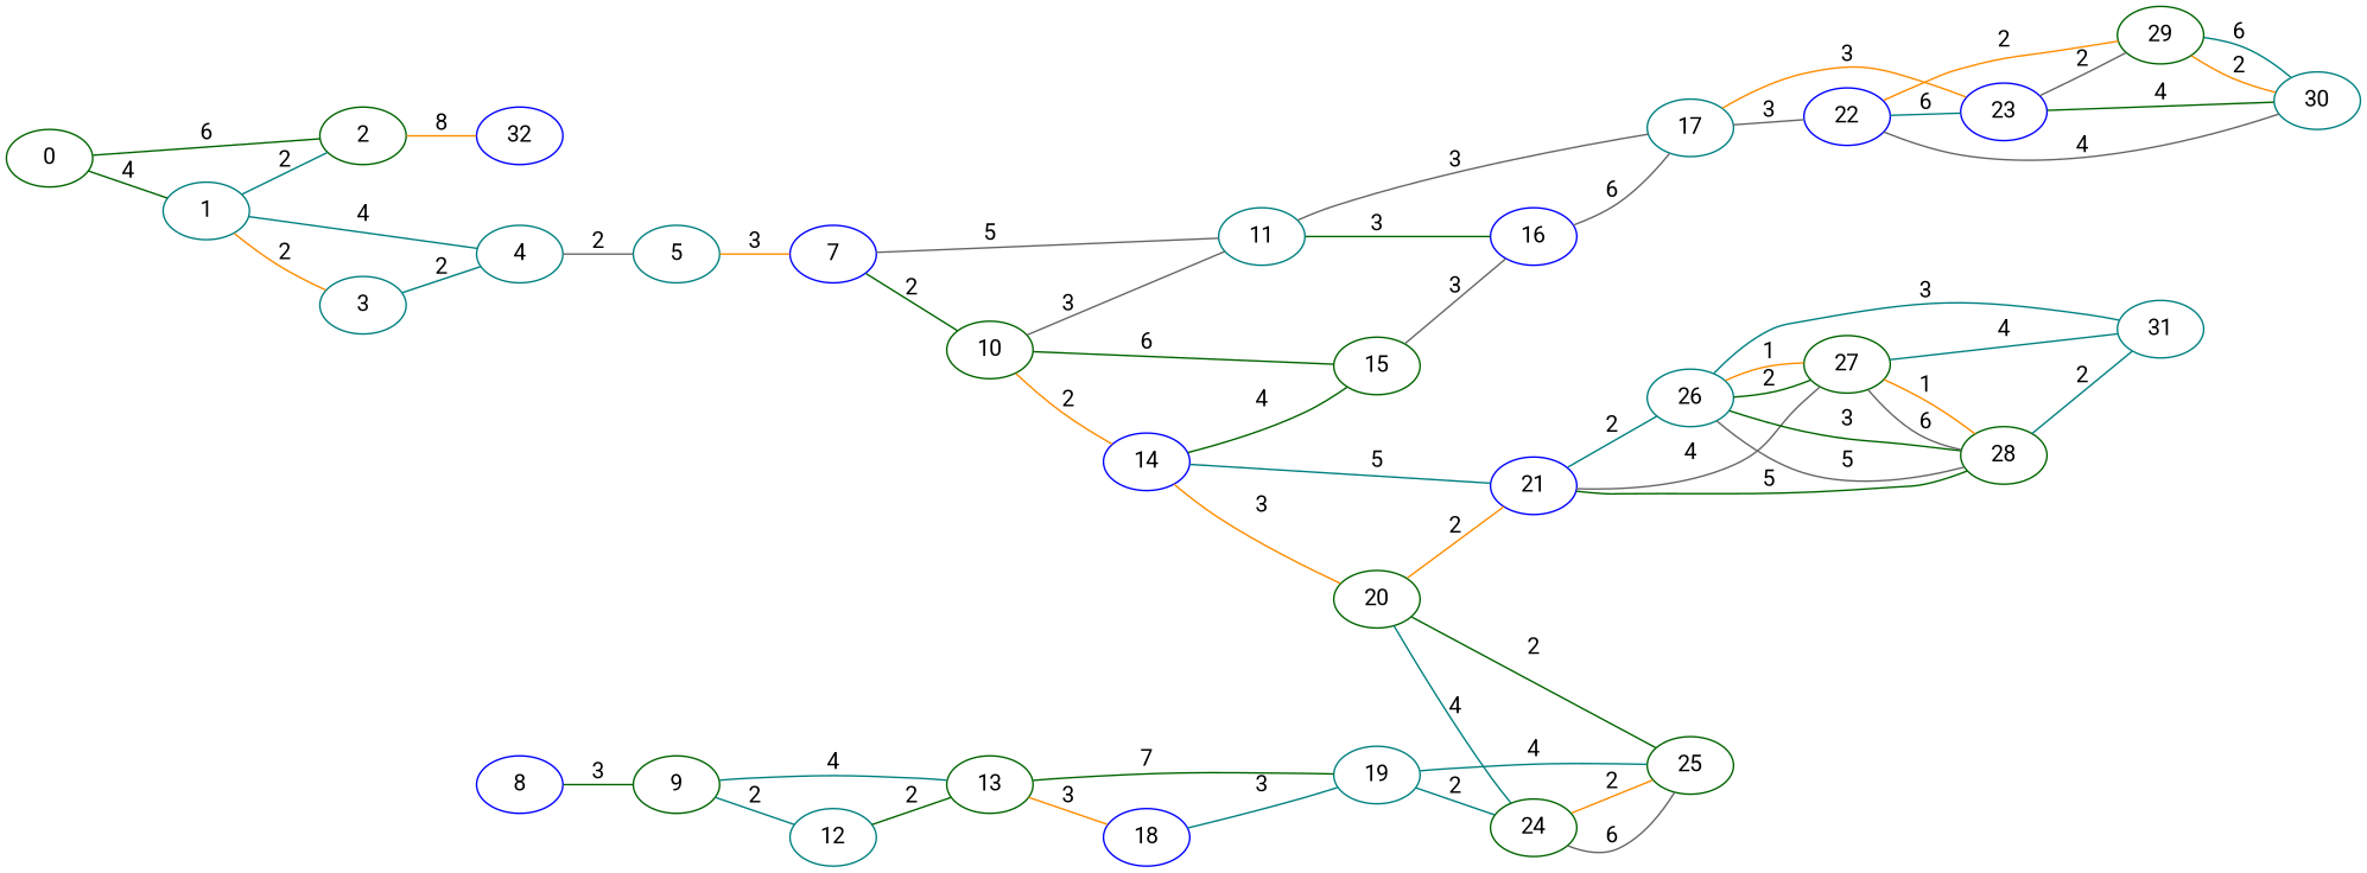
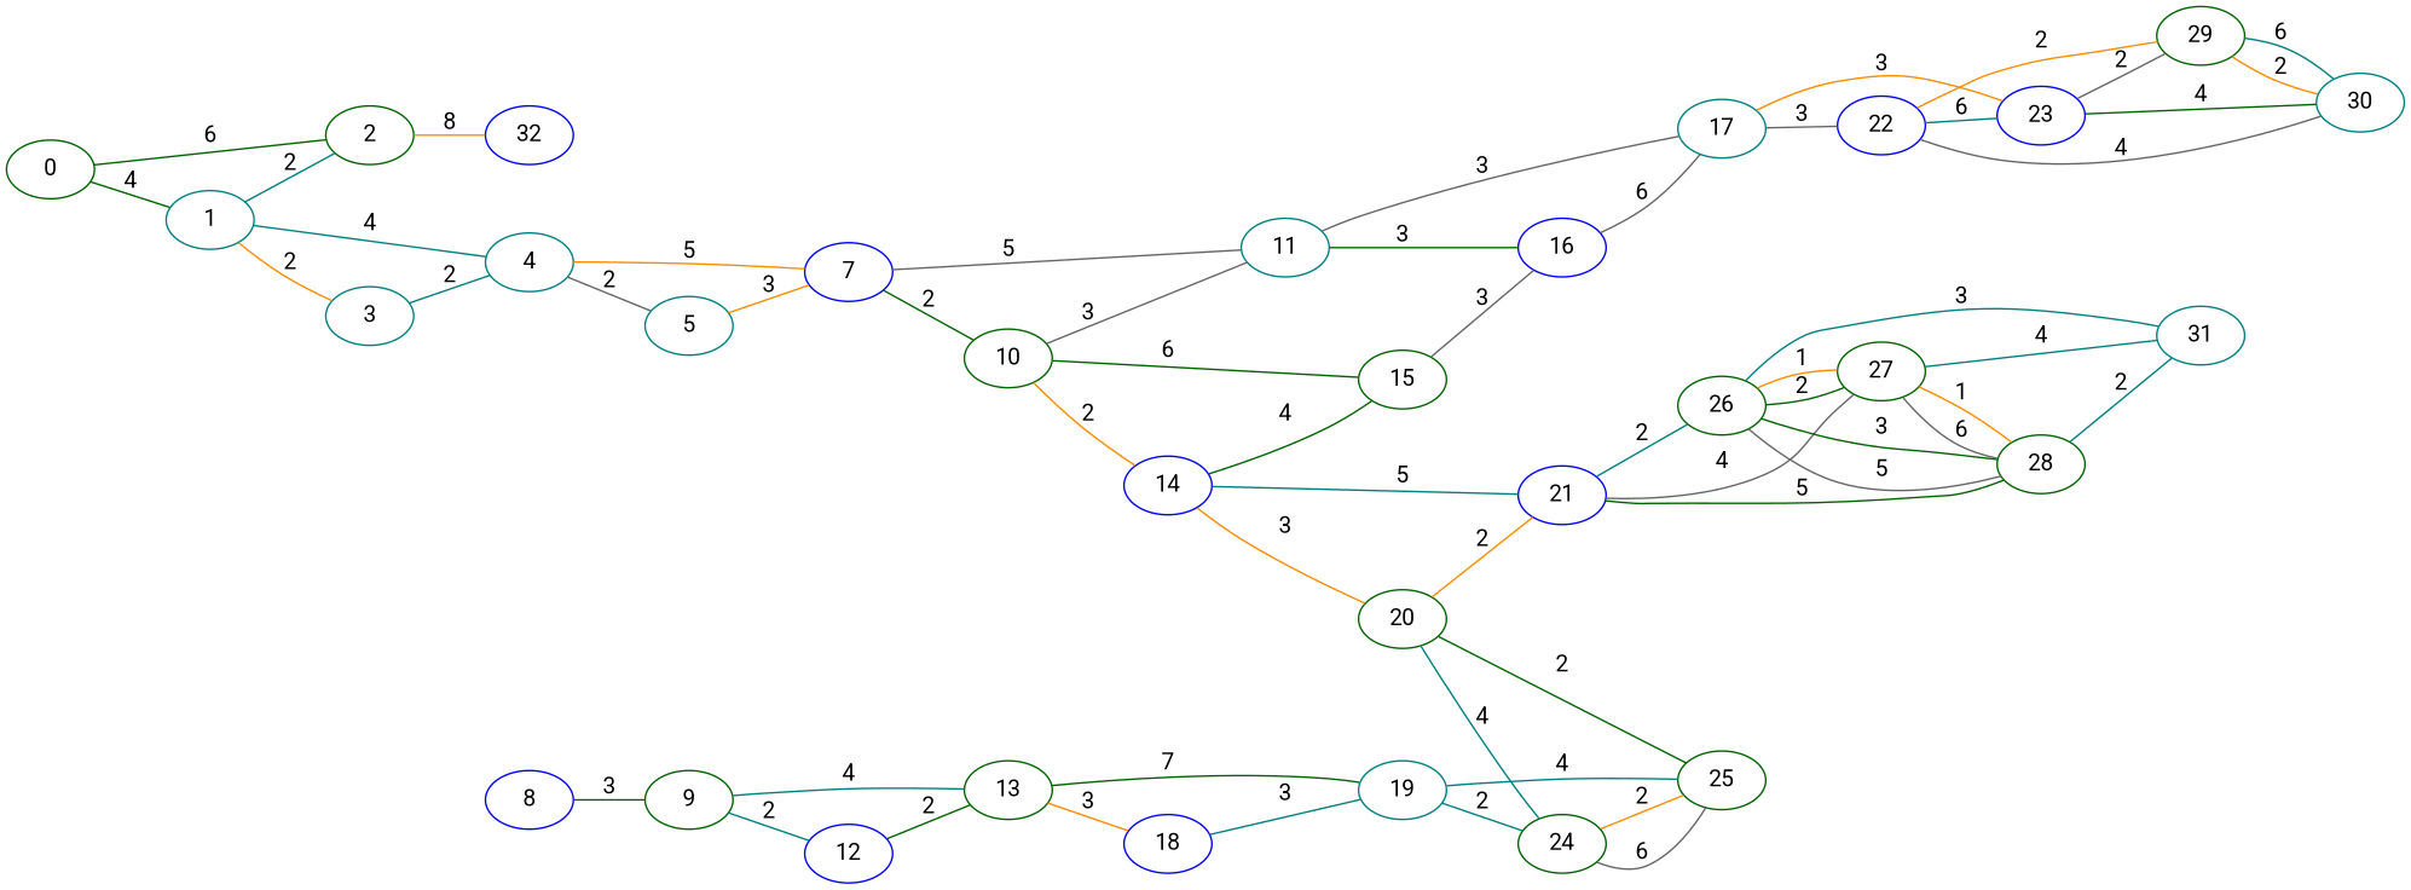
  graph {
    fontname=Roboto
    rankdir=LR
    node [color=darkgreen fontname=Roboto weight=1]
    edge [color=teal fontname=Roboto]
    1 [color=teal]
    0
    2
    3 [color=teal]
    4 [color=teal]
    32 [color=blue weight=4]
    5 [color=teal]
    7 [color=blue]
    10
    11 [color=teal]
    8 [color=blue]
    9
-   12 [color=teal]
+   12 [color=blue]
    13
    14 [color=blue]
    15
    16 [color=blue]
    17 [color=teal]
    18 [color=blue]
    19 [color=teal]
    20
    21 [color=blue]
    22 [color=blue]
    23 [color=blue]
    24
    25
-   26 [color=teal]
+   26
    27
    28
    29
    30 [color=teal]
    31 [color=teal]
    1 -- 2 [label=2]
    1 -- 3 [color=darkorange label=2]
    1 -- 4 [label=4]
    0 -- 1 [color=darkgreen label=4]
    0 -- 2 [color=darkgreen label=6]
    2 -- 32 [color=darkorange label=8]
    3 -- 4 [label=2]
    4 -- 5 [color=gray40 label=2]
+   4 -- 7 [color=darkorange label=5]
    5 -- 7 [color=darkorange label=3]
    7 -- 10 [color=darkgreen label=2]
    7 -- 11 [color=gray40 label=5]
    10 -- 11 [color=gray40 label=3]
    10 -- 14 [color=darkorange label=2]
    10 -- 15 [color=darkgreen label=6]
    11 -- 16 [color=darkgreen label=3]
    11 -- 17 [color=gray40 label=3]
    8 -- 9 [color=darkgreen label=3]
    9 -- 12 [label=2]
    9 -- 13 [label=4]
    12 -- 13 [color=darkgreen label=2]
    13 -- 18 [color=darkorange label=3]
    13 -- 19 [color=darkgreen label=7]
    14 -- 15 [color=darkgreen label=4]
    14 -- 20 [color=darkorange label=3]
    14 -- 21 [label=5]
    15 -- 16 [color=gray40 label=3]
    16 -- 17 [color=gray40 label=6]
    17 -- 22 [color=gray40 label=3]
    17 -- 23 [color=darkorange label=3]
    18 -- 19 [label=3]
    19 -- 24 [label=2]
    19 -- 25 [label=4]
    20 -- 21 [color=darkorange label=2]
    20 -- 24 [label=4]
    20 -- 25 [color=darkgreen label=2]
    21 -- 26 [label=2]
    21 -- 27 [color=gray40 label=4]
    21 -- 28 [color=darkgreen label=5]
    22 -- 23 [label=6]
    22 -- 29 [color=darkorange label=2]
    22 -- 30 [color=gray40 label=4]
    23 -- 29 [color=gray40 label=2]
    23 -- 30 [color=darkgreen label=4]
    24 -- 25 [color=gray40 label=6]
    24 -- 25 [color=darkorange label=2]
    26 -- 27 [color=darkgreen label=2]
    26 -- 27 [color=darkorange label=1]
    26 -- 28 [color=darkgreen label=3]
    26 -- 28 [color=gray40 label=5]
    26 -- 31 [label=3]
    27 -- 28 [color=darkorange label=1]
    27 -- 28 [color=gray40 label=6]
    27 -- 31 [label=4]
    28 -- 31 [label=2]
    29 -- 30 [label=6]
    29 -- 30 [color=darkorange label=2]
  }
